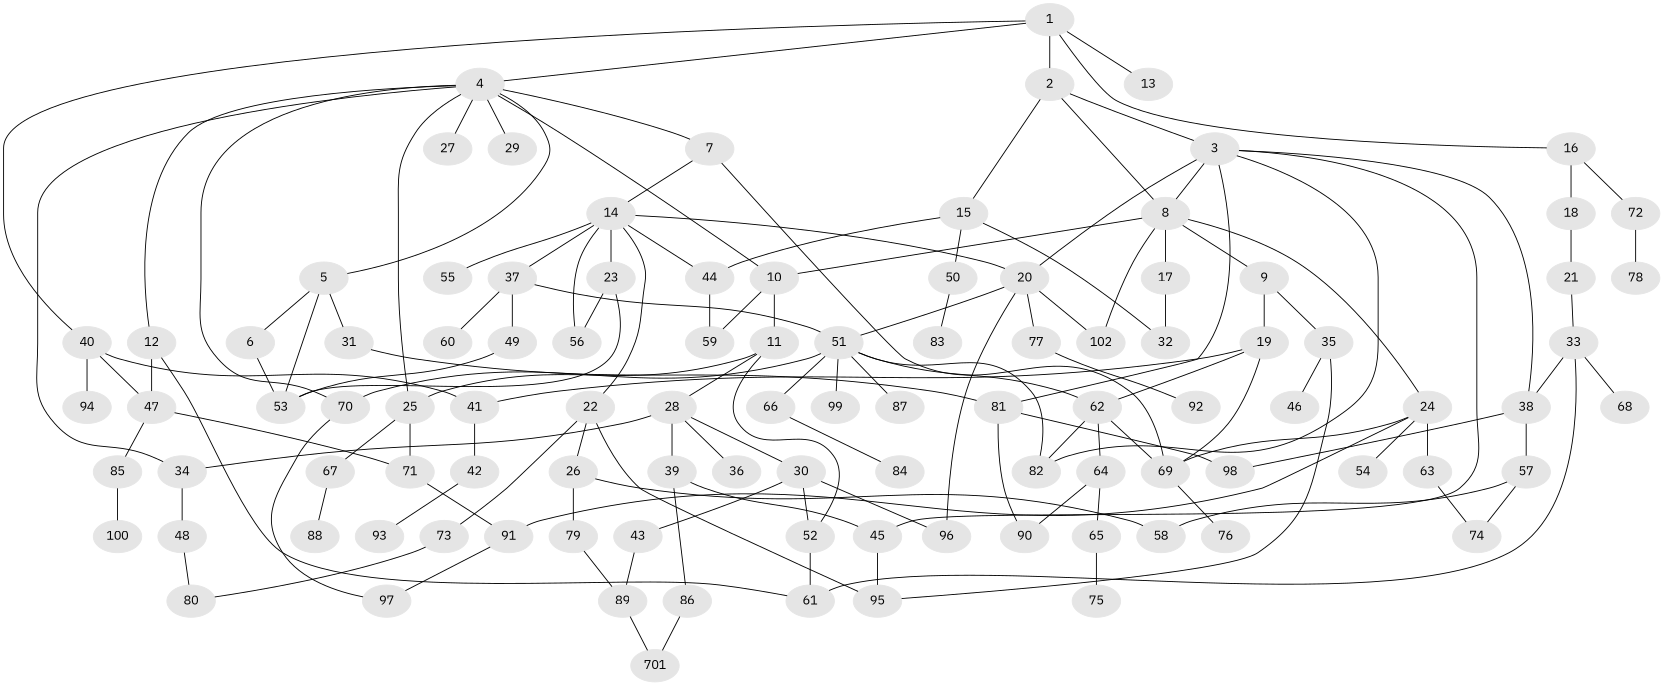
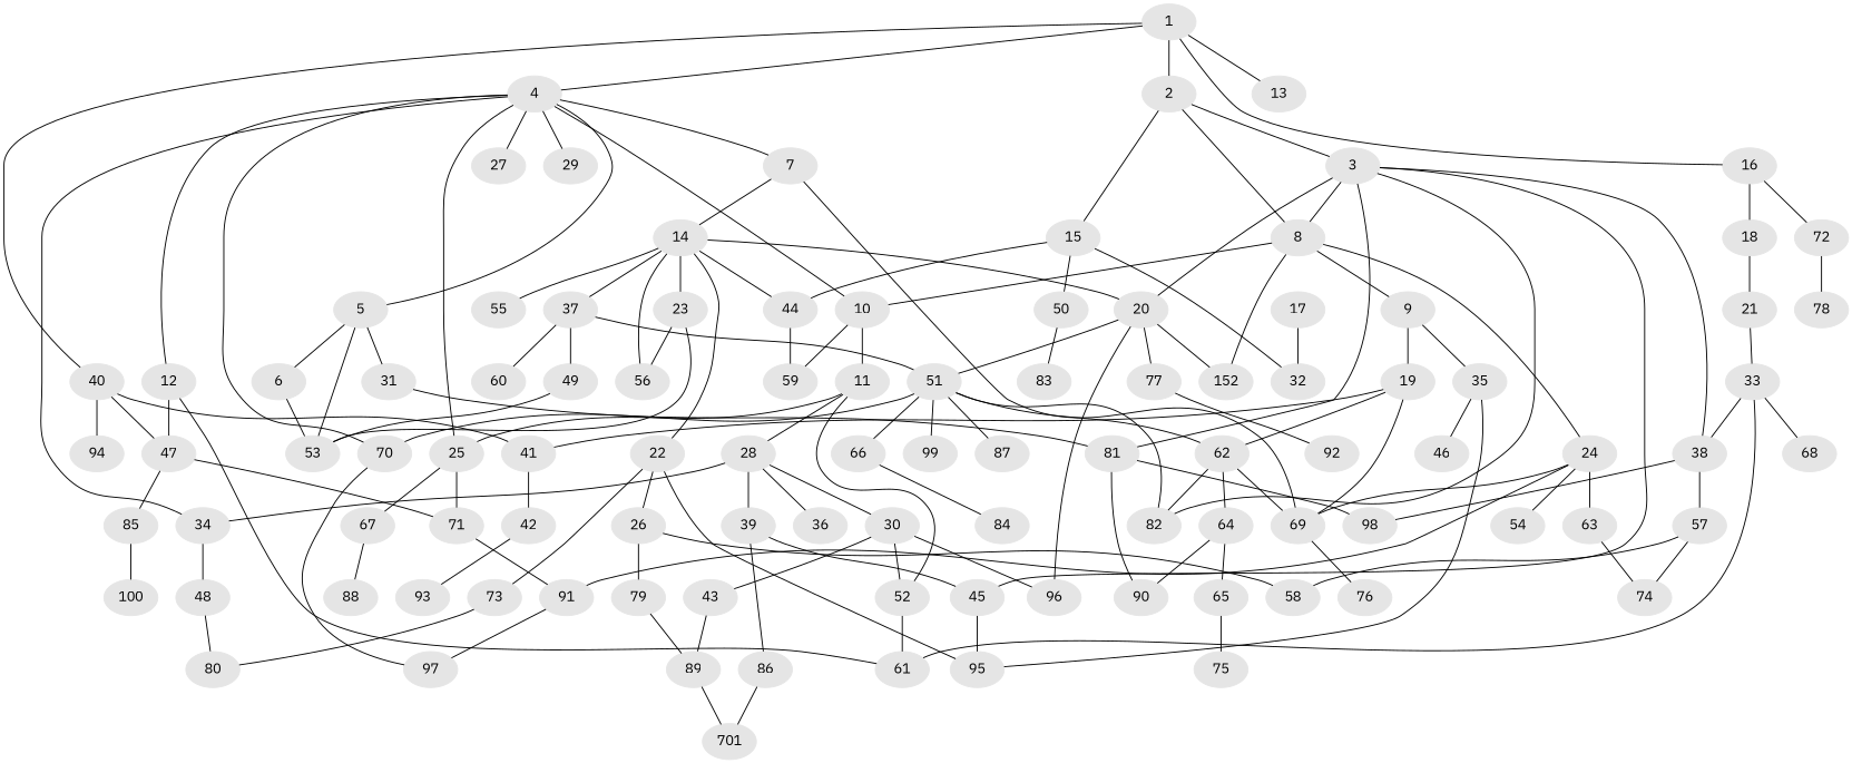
  graph {
    fontname="IBM Plex Sans"
    node [color=gray90 fontname="IBM Plex Sans" style=filled]
    edge [fontname="IBM Plex Sans"]
    1
    2
    4
    13
    16
    40
    3
    8
    15
    5
    7
    10
    12
    25
    27
    29
    34
    70
    18
    72
    47
    41
    94
    20
    38
    45
    81
    82
    9
    17
    24
-   102
+   102 [label=152]
    44
    32
    50
    51
    77
    96
    57
    98
    95
    90
    6
    31
    53
    14
    69
    11
    59
    61
    67
    71
    48
    97
    22
    23
    37
    55
    56
    76
    19
    35
    54
    63
    91
    62
    46
    28
    52
    30
    36
    39
    85
    26
    73
    49
    60
    83
    21
    78
    33
    42
    64
    66
    87
    99
    92
    68
    58
    79
    80
    74
    88
    89
    43
    86
    n97 [label=701]
    93
    100
    84
    65
    75
    1 -- 2
    1 -- 4
    1 -- 13
    1 -- 16
    1 -- 40
    2 -- 3
    2 -- 8
    2 -- 15
    4 -- 5
    4 -- 7
    4 -- 10
    4 -- 12
    4 -- 25
    4 -- 27
    4 -- 29
    4 -- 34
    4 -- 70
    16 -- 18
    16 -- 72
    40 -- 47
    40 -- 41
    40 -- 94
    3 -- 8
    3 -- 20
    3 -- 38
    3 -- 45
    3 -- 81
    3 -- 82
    8 -- 10
    8 -- 9
-   8 -- 17
    8 -- 24
    8 -- 102
    15 -- 44
    15 -- 32
    15 -- 50
    5 -- 6
    5 -- 31
    5 -- 53
    7 -- 14
    7 -- 69
    10 -- 11
    10 -- 59
    12 -- 47
    12 -- 61
    25 -- 67
    25 -- 71
    34 -- 48
    70 -- 97
    18 -- 21
    72 -- 78
    47 -- 71
    47 -- 85
    41 -- 42
    20 -- 102
    20 -- 51
    20 -- 77
    20 -- 96
    38 -- 57
    38 -- 98
    45 -- 95
    81 -- 98
    81 -- 90
    9 -- 19
    9 -- 35
    17 -- 32
    24 -- 69
    24 -- 54
    24 -- 63
    24 -- 91
    44 -- 59
    50 -- 83
    51 -- 70
    51 -- 82
    51 -- 62
    51 -- 66
    51 -- 87
    51 -- 99
    77 -- 92
    57 -- 58
    57 -- 74
    6 -- 53
    31 -- 81
    14 -- 20
    14 -- 44
    14 -- 22
    14 -- 23
    14 -- 37
    14 -- 55
    14 -- 56
    69 -- 76
    11 -- 25
    11 -- 28
    11 -- 52
    67 -- 88
    71 -- 91
    48 -- 80
    22 -- 95
    22 -- 26
    22 -- 73
    23 -- 53
    23 -- 56
    37 -- 51
    37 -- 49
    37 -- 60
    19 -- 41
    19 -- 69
    19 -- 62
    35 -- 95
    35 -- 46
    63 -- 74
    91 -- 97
    62 -- 82
    62 -- 69
    62 -- 64
    28 -- 34
    28 -- 30
    28 -- 36
    28 -- 39
    52 -- 61
    30 -- 96
    30 -- 52
    30 -- 43
    39 -- 45
    39 -- 86
    85 -- 100
    26 -- 58
    26 -- 79
    73 -- 80
    49 -- 53
    21 -- 33
    33 -- 38
    33 -- 61
    33 -- 68
    42 -- 93
    64 -- 90
    64 -- 65
    66 -- 84
    79 -- 89
    89 -- n97
    43 -- 89
    86 -- n97
    65 -- 75
  }
